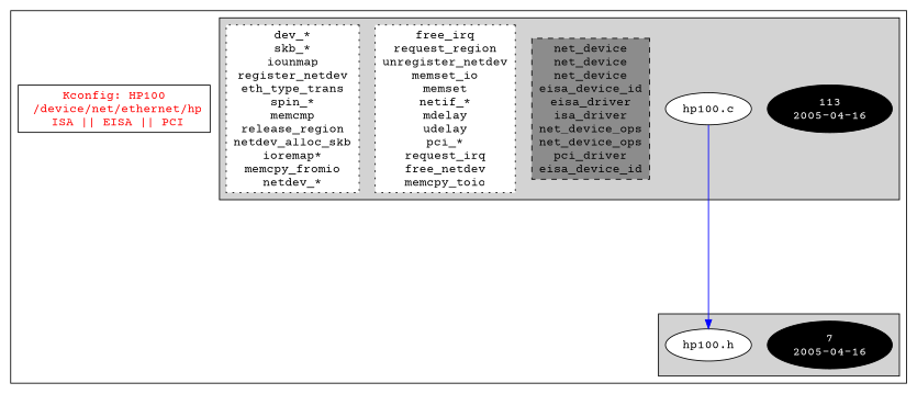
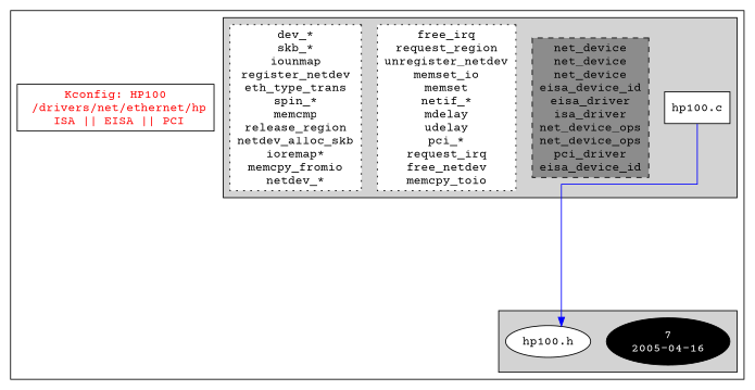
  digraph {
    ranksep=2
    splines=ortho
    fontname="Courier Prime"
    node [fillcolor=white fontcolor=black style=filled fontname="Courier Prime"]
    n1 [fillcolor=black fontcolor=white label="7\n2005-04-16"]
    n2 [label="hp100.h\n"]
-   n3 [fillcolor=black fontcolor=white label="113\n2005-04-16"]
-   n4 [label="hp100.c\n"]
+   n4 [label="hp100.c\n" shape=box]
    n5 [fillcolor=grey55 label="net_device\nnet_device\nnet_device\neisa_device_id\neisa_driver\nisa_driver\nnet_device_ops\nnet_device_ops\npci_driver\neisa_device_id\n" shape=box style="filled,dashed"]
    n6 [label="free_irq\nrequest_region\nunregister_netdev\nmemset_io\nmemset\nnetif_*\nmdelay\nudelay\npci_*\nrequest_irq\nfree_netdev\nmemcpy_toio\n" shape=box style="filled,dotted"]
    n7 [label="dev_*\nskb_*\niounmap\nregister_netdev\neth_type_trans\nspin_*\nmemcmp\nrelease_region\nnetdev_alloc_skb\nioremap*\nmemcpy_fromio\nnetdev_*\n" shape=box style="filled,dotted"]
-   n8 [fontcolor=red label="Kconfig: HP100\n /device/net/ethernet/hp\n  ISA || EISA || PCI " shape=box fillcolor="" style=""]
+   n8 [fontcolor=red label="Kconfig: HP100\n /drivers/net/ethernet/hp\n  ISA || EISA || PCI " shape=box fillcolor="" style=""]
    subgraph cluster_1 {
      n8
      subgraph cluster_2 {
        style=filled
        n1
        n2
      }
      subgraph cluster_3 {
        style=filled
-       n3
        n4
        n5
        n6
        n7
      }
    }
    n4 -> n2 [color=blue fontname="Courier Prime"]
  }
